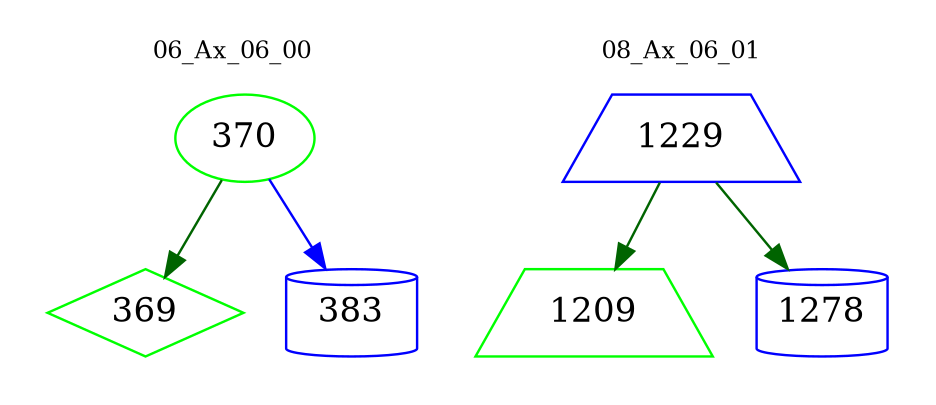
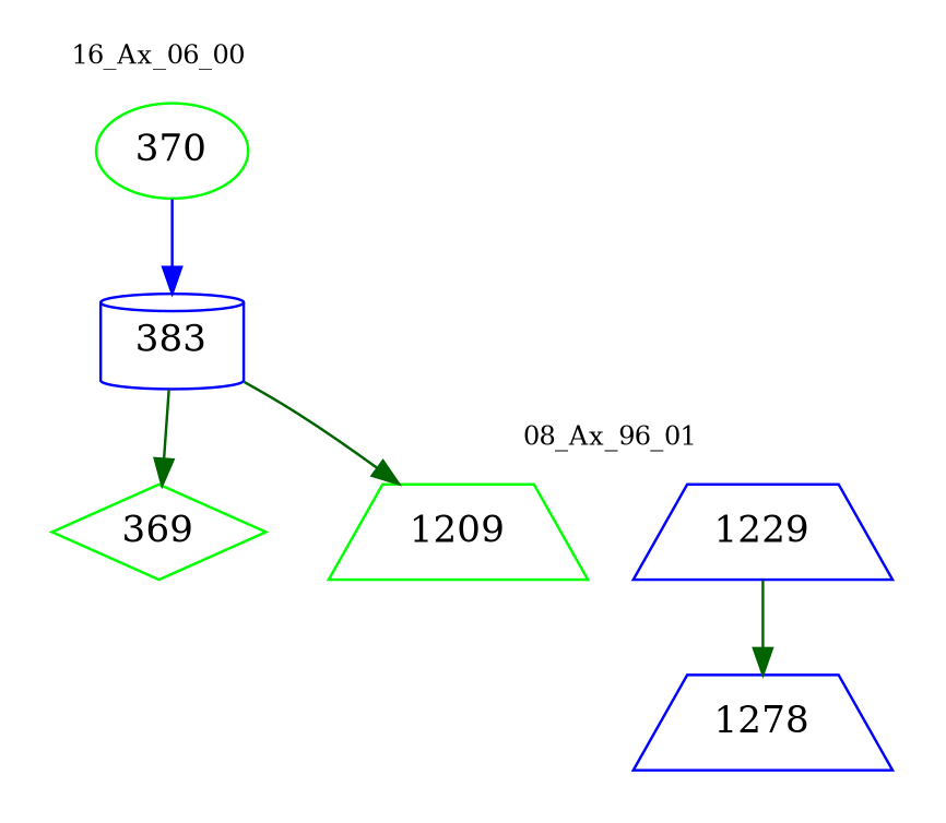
  digraph {
    node [color=green shape=cylinder]
    edge [color=darkgreen]
    n1 [label=370 shape=ellipse]
    n2 [label=369 shape=diamond]
    n3 [color=blue label=383]
    n4 [color=blue label=1229 shape=trapezium]
    n5 [label=1209 shape=trapezium]
-   n6 [color=blue label=1278]
+   n6 [color=blue label=1278 shape=trapezium]
    subgraph cluster_1 {
      color=white
      fontsize=10
-     label="06_Ax_06_00"
+     label="16_Ax_06_00"
      n1
      n2
      n3
    }
    subgraph cluster_2 {
      color=white
      fontsize=10
-     label="08_Ax_06_01"
+     label="08_Ax_96_01"
      n4
      n5
      n6
    }
-   n1 -> n2
+   n3 -> n2
    n1 -> n3 [color=blue]
-   n4 -> n5
+   n3 -> n5
    n4 -> n6
  }
